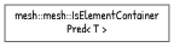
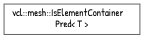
  digraph {
    rankdir=LR
    fontname="Patrick Hand"
-   n1 [color=grey40 fillcolor=white fontname="Patrick Hand" fontsize=10 height=0.2 label="mesh::mesh::IsElementContainer\lPred\< T \>" shape=box style=filled width=0.4]
+   n1 [color=grey40 fillcolor=white fontname="Patrick Hand" fontsize=10 height=0.2 label="vcl::mesh::IsElementContainer\lPred\< T \>" shape=box style=filled width=0.4]
  }
